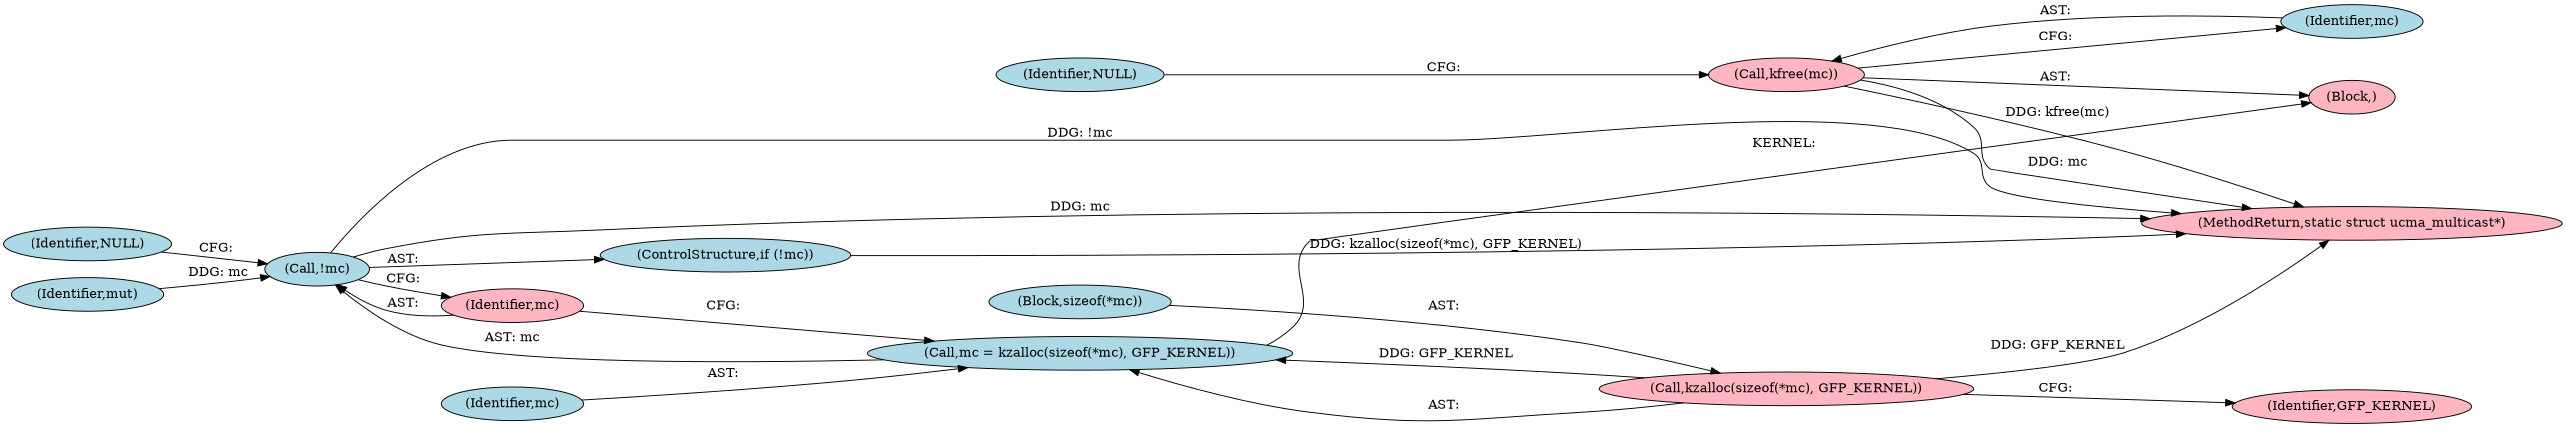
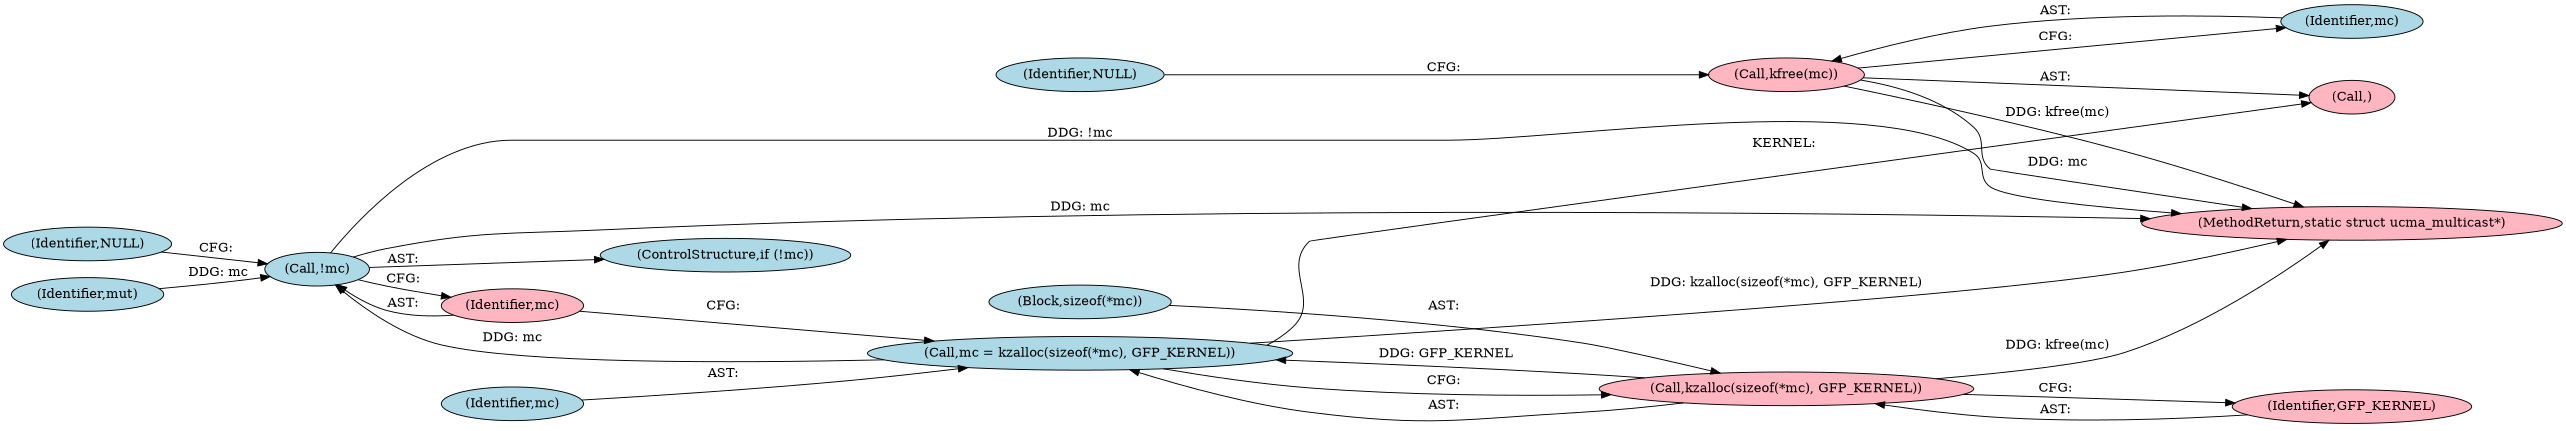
  digraph {
    rankdir=LR
    node [fillcolor=lightblue style=filled]
    n1 [fillcolor=lightpink label="(Call,kfree(mc))"]
    n2 [fillcolor=lightpink label="(MethodReturn,static struct ucma_multicast*)"]
    n3 [label="(Identifier,mc)"]
-   n4 [fillcolor=lightpink label="(Block,)"]
+   n4 [fillcolor=lightpink label="(Call,)"]
    n5 [label="(Call,!mc)"]
    n6 [label="(ControlStructure,if (!mc))"]
    n7 [fillcolor=lightpink label="(Identifier,mc)"]
    n8 [label="(Call,mc = kzalloc(sizeof(*mc), GFP_KERNEL))"]
    n9 [fillcolor=lightpink label="(Call,kzalloc(sizeof(*mc), GFP_KERNEL))"]
    n10 [fillcolor=lightpink label="(Identifier,GFP_KERNEL)"]
    n11 [label="(Identifier,NULL)"]
    n12 [label="(Identifier,NULL)"]
    n13 [label="(Identifier,mc)"]
    n14 [label="(Identifier,mut)"]
    n15 [label="(Block,sizeof(*mc))"]
    n1 -> n2 [label="DDG: kfree(mc)"]
    n1 -> n2 [label="DDG: mc"]
    n1 -> n3 [label="CFG: "]
    n1 -> n4 [label="AST: "]
    n3 -> n1 [label="AST: "]
    n5 -> n2 [label="DDG: !mc"]
    n5 -> n2 [label="DDG: mc"]
    n5 -> n6 [label="AST: "]
    n5 -> n7 [label="CFG: "]
    n7 -> n5 [label="AST: "]
    n7 -> n8 [label="CFG: "]
-   n6 -> n2 [label="DDG: kzalloc(sizeof(*mc), GFP_KERNEL)"]
+   n8 -> n2 [label="DDG: kzalloc(sizeof(*mc), GFP_KERNEL)"]
    n8 -> n4 [label="KERNEL: "]
-   n8 -> n5 [label="AST: mc"]
-   n9 -> n2 [label="DDG: GFP_KERNEL"]
+   n8 -> n5 [label="DDG: mc"]
+   n8 -> n9 [label="CFG: "]
+   n9 -> n2 [label="DDG: kfree(mc)"]
    n9 -> n8 [label="AST: "]
    n9 -> n8 [label="DDG: GFP_KERNEL"]
    n9 -> n10 [label="CFG: "]
+   n10 -> n9 [label="AST: "]
    n11 -> n5 [label="CFG: "]
    n12 -> n1 [label="CFG: "]
    n13 -> n8 [label="AST: "]
    n14 -> n5 [label="DDG: mc"]
    n15 -> n9 [label="AST: "]
  }
